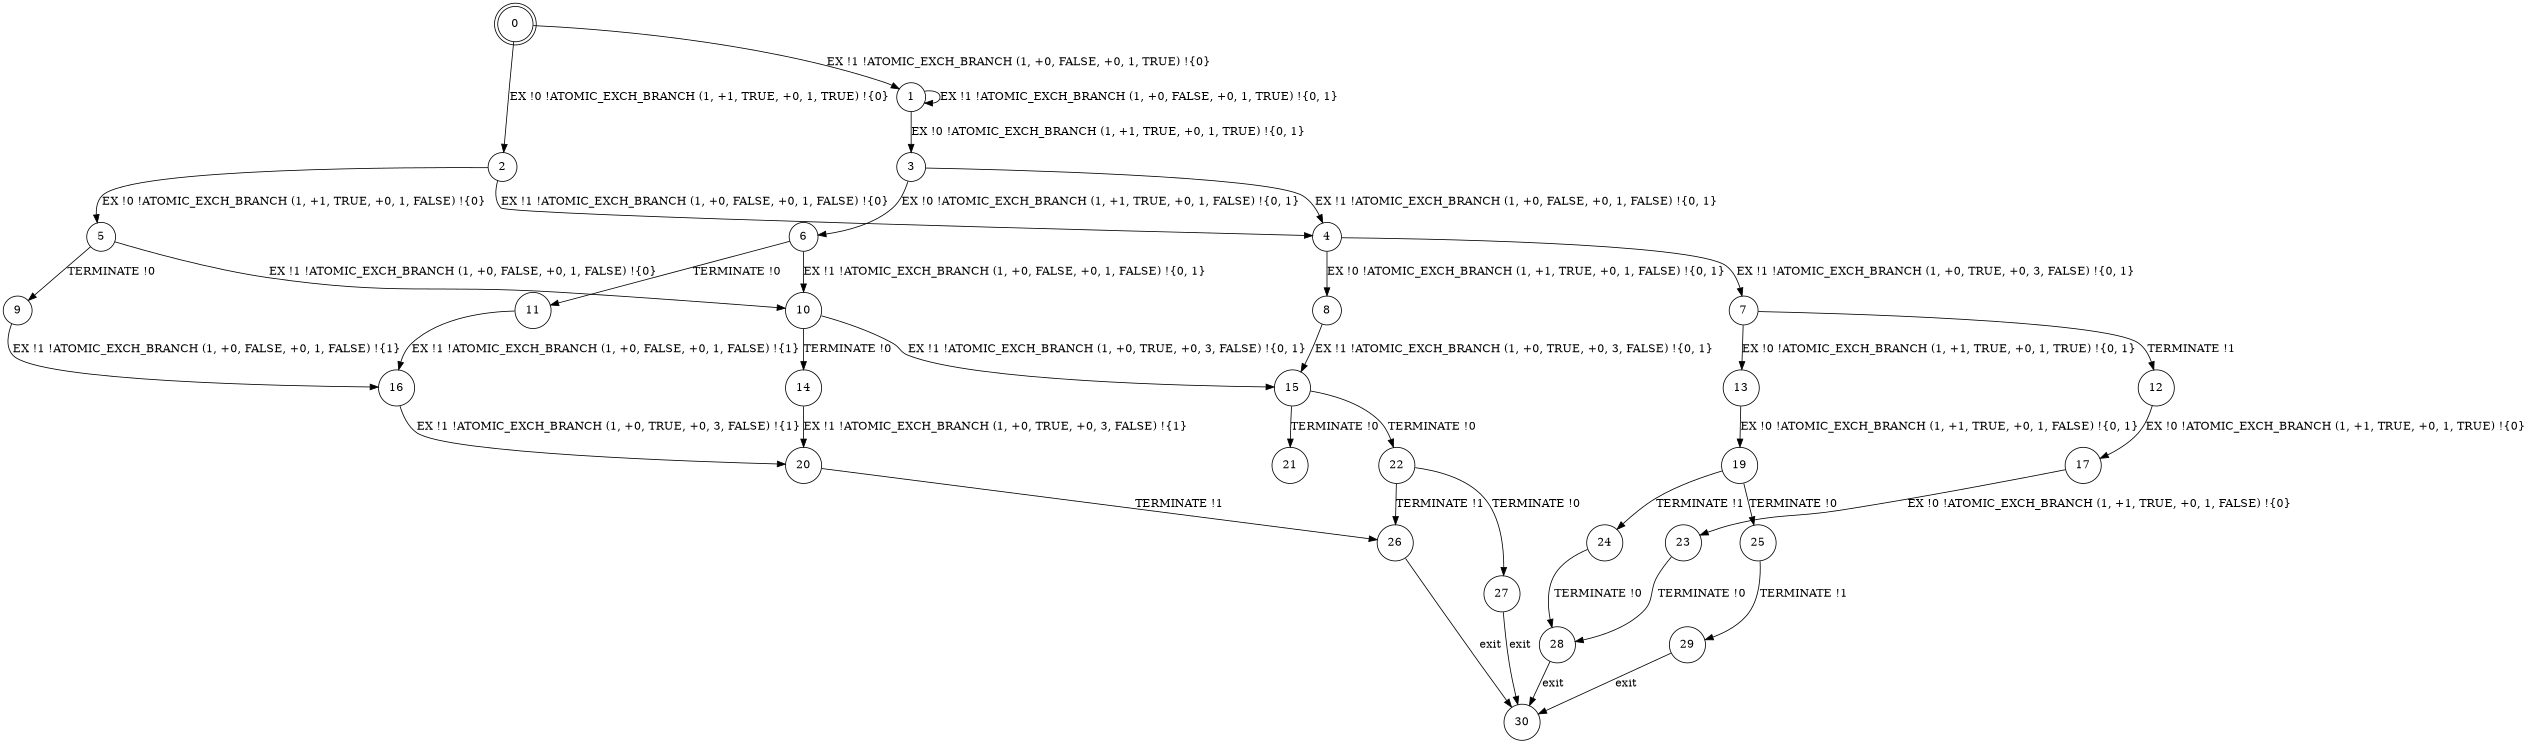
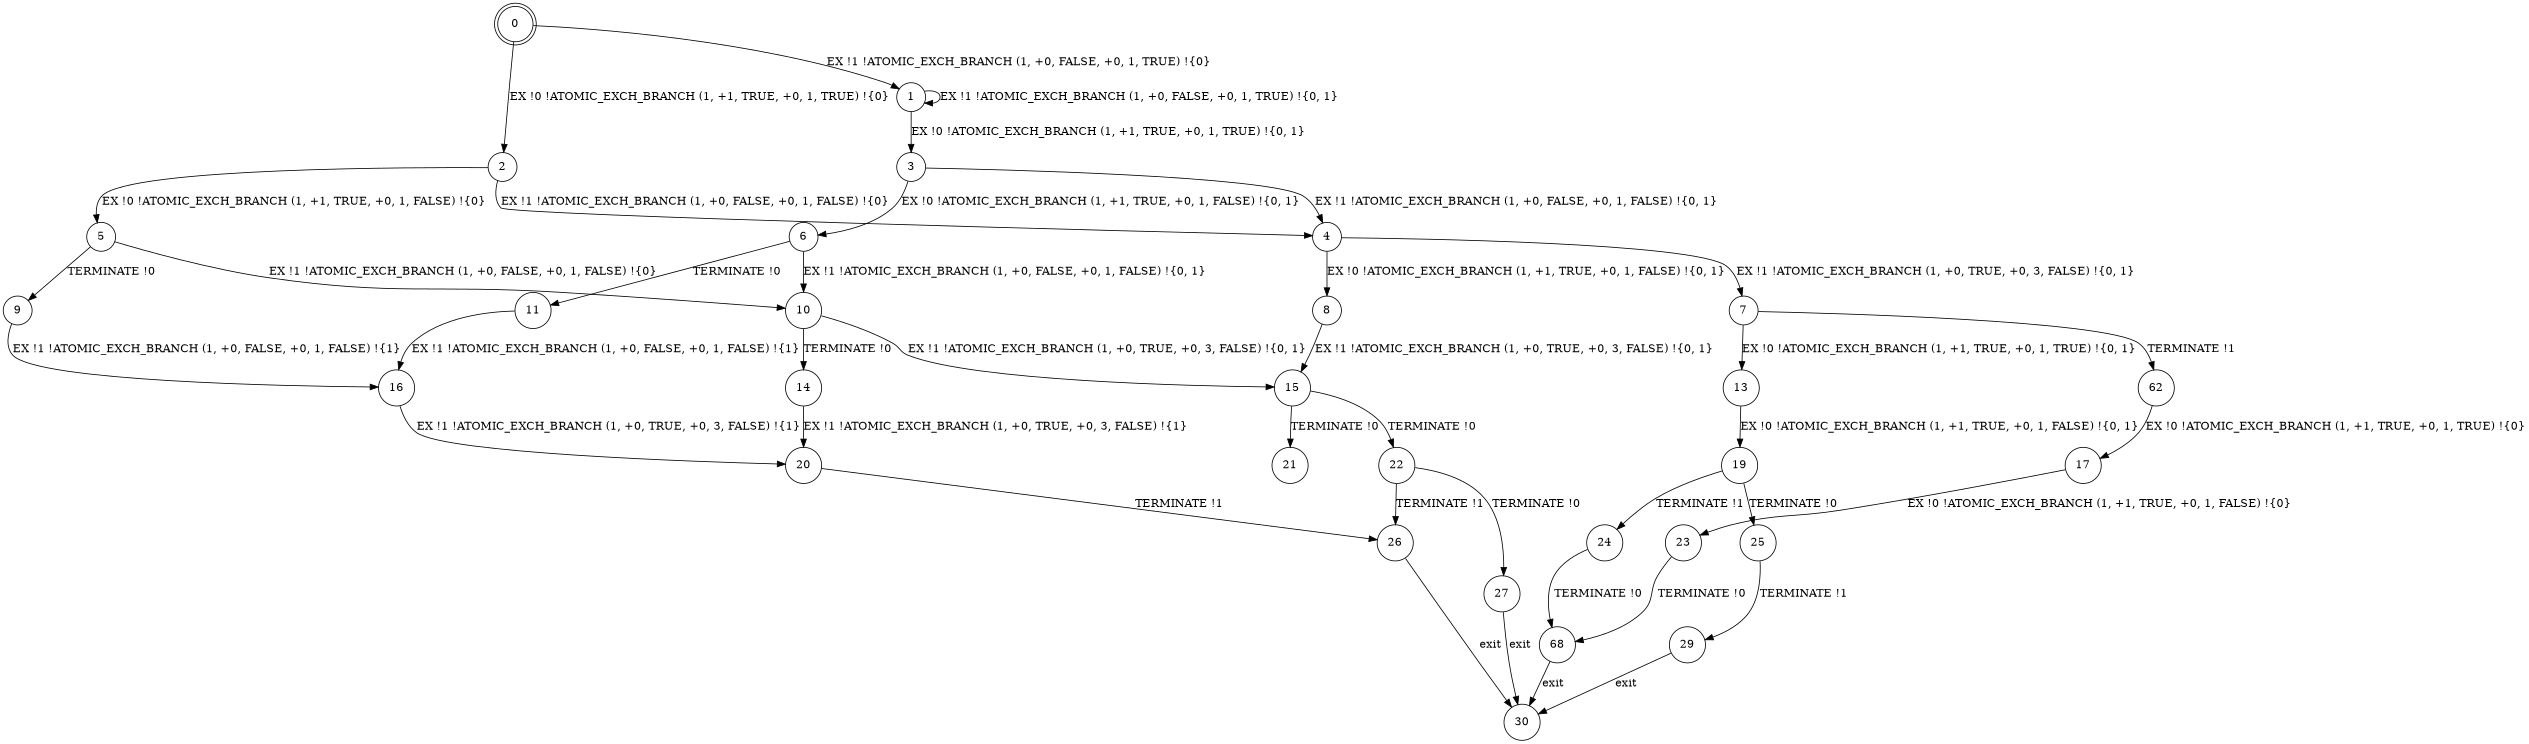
  digraph {
    node [shape=circle]
    0 [peripheries=2]
    1
    2
    3
    4
    5
    6
    7
    8
    9
    10
    11
-   12
+   12 [label=62]
    13
    15
    16
    14
    17
    19
    20
    21
    22
    23
    24
    25
    26
    27
-   28
+   28 [label=68]
    29
    30
    0 -> 1 [label="EX !1 !ATOMIC_EXCH_BRANCH (1, +0, FALSE, +0, 1, TRUE) !{0}"]
    0 -> 2 [label="EX !0 !ATOMIC_EXCH_BRANCH (1, +1, TRUE, +0, 1, TRUE) !{0}"]
    1 -> 1 [label="EX !1 !ATOMIC_EXCH_BRANCH (1, +0, FALSE, +0, 1, TRUE) !{0, 1}"]
    1 -> 3 [label="EX !0 !ATOMIC_EXCH_BRANCH (1, +1, TRUE, +0, 1, TRUE) !{0, 1}"]
    2 -> 4 [label="EX !1 !ATOMIC_EXCH_BRANCH (1, +0, FALSE, +0, 1, FALSE) !{0}"]
    2 -> 5 [label="EX !0 !ATOMIC_EXCH_BRANCH (1, +1, TRUE, +0, 1, FALSE) !{0}"]
    3 -> 4 [label="EX !1 !ATOMIC_EXCH_BRANCH (1, +0, FALSE, +0, 1, FALSE) !{0, 1}"]
    3 -> 6 [label="EX !0 !ATOMIC_EXCH_BRANCH (1, +1, TRUE, +0, 1, FALSE) !{0, 1}"]
    4 -> 7 [label="EX !1 !ATOMIC_EXCH_BRANCH (1, +0, TRUE, +0, 3, FALSE) !{0, 1}"]
    4 -> 8 [label="EX !0 !ATOMIC_EXCH_BRANCH (1, +1, TRUE, +0, 1, FALSE) !{0, 1}"]
    5 -> 9 [label="TERMINATE !0"]
    5 -> 10 [label="EX !1 !ATOMIC_EXCH_BRANCH (1, +0, FALSE, +0, 1, FALSE) !{0}"]
    6 -> 10 [label="EX !1 !ATOMIC_EXCH_BRANCH (1, +0, FALSE, +0, 1, FALSE) !{0, 1}"]
    6 -> 11 [label="TERMINATE !0"]
    7 -> 12 [label="TERMINATE !1"]
    7 -> 13 [label="EX !0 !ATOMIC_EXCH_BRANCH (1, +1, TRUE, +0, 1, TRUE) !{0, 1}"]
    8 -> 15 [label="EX !1 !ATOMIC_EXCH_BRANCH (1, +0, TRUE, +0, 3, FALSE) !{0, 1}"]
    9 -> 16 [label="EX !1 !ATOMIC_EXCH_BRANCH (1, +0, FALSE, +0, 1, FALSE) !{1}"]
    10 -> 15 [label="EX !1 !ATOMIC_EXCH_BRANCH (1, +0, TRUE, +0, 3, FALSE) !{0, 1}"]
    10 -> 14 [label="TERMINATE !0"]
    11 -> 16 [label="EX !1 !ATOMIC_EXCH_BRANCH (1, +0, FALSE, +0, 1, FALSE) !{1}"]
    12 -> 17 [label="EX !0 !ATOMIC_EXCH_BRANCH (1, +1, TRUE, +0, 1, TRUE) !{0}"]
    13 -> 19 [label="EX !0 !ATOMIC_EXCH_BRANCH (1, +1, TRUE, +0, 1, FALSE) !{0, 1}"]
    15 -> 21 [label="TERMINATE !0"]
    15 -> 22 [label="TERMINATE !0"]
    16 -> 20 [label="EX !1 !ATOMIC_EXCH_BRANCH (1, +0, TRUE, +0, 3, FALSE) !{1}"]
    14 -> 20 [label="EX !1 !ATOMIC_EXCH_BRANCH (1, +0, TRUE, +0, 3, FALSE) !{1}"]
    17 -> 23 [label="EX !0 !ATOMIC_EXCH_BRANCH (1, +1, TRUE, +0, 1, FALSE) !{0}"]
    19 -> 24 [label="TERMINATE !1"]
    19 -> 25 [label="TERMINATE !0"]
    20 -> 26 [label="TERMINATE !1"]
    22 -> 26 [label="TERMINATE !1"]
    22 -> 27 [label="TERMINATE !0"]
    23 -> 28 [label="TERMINATE !0"]
    24 -> 28 [label="TERMINATE !0"]
    25 -> 29 [label="TERMINATE !1"]
    26 -> 30 [label=exit]
    27 -> 30 [label=exit]
    28 -> 30 [label=exit]
    29 -> 30 [label=exit]
  }
